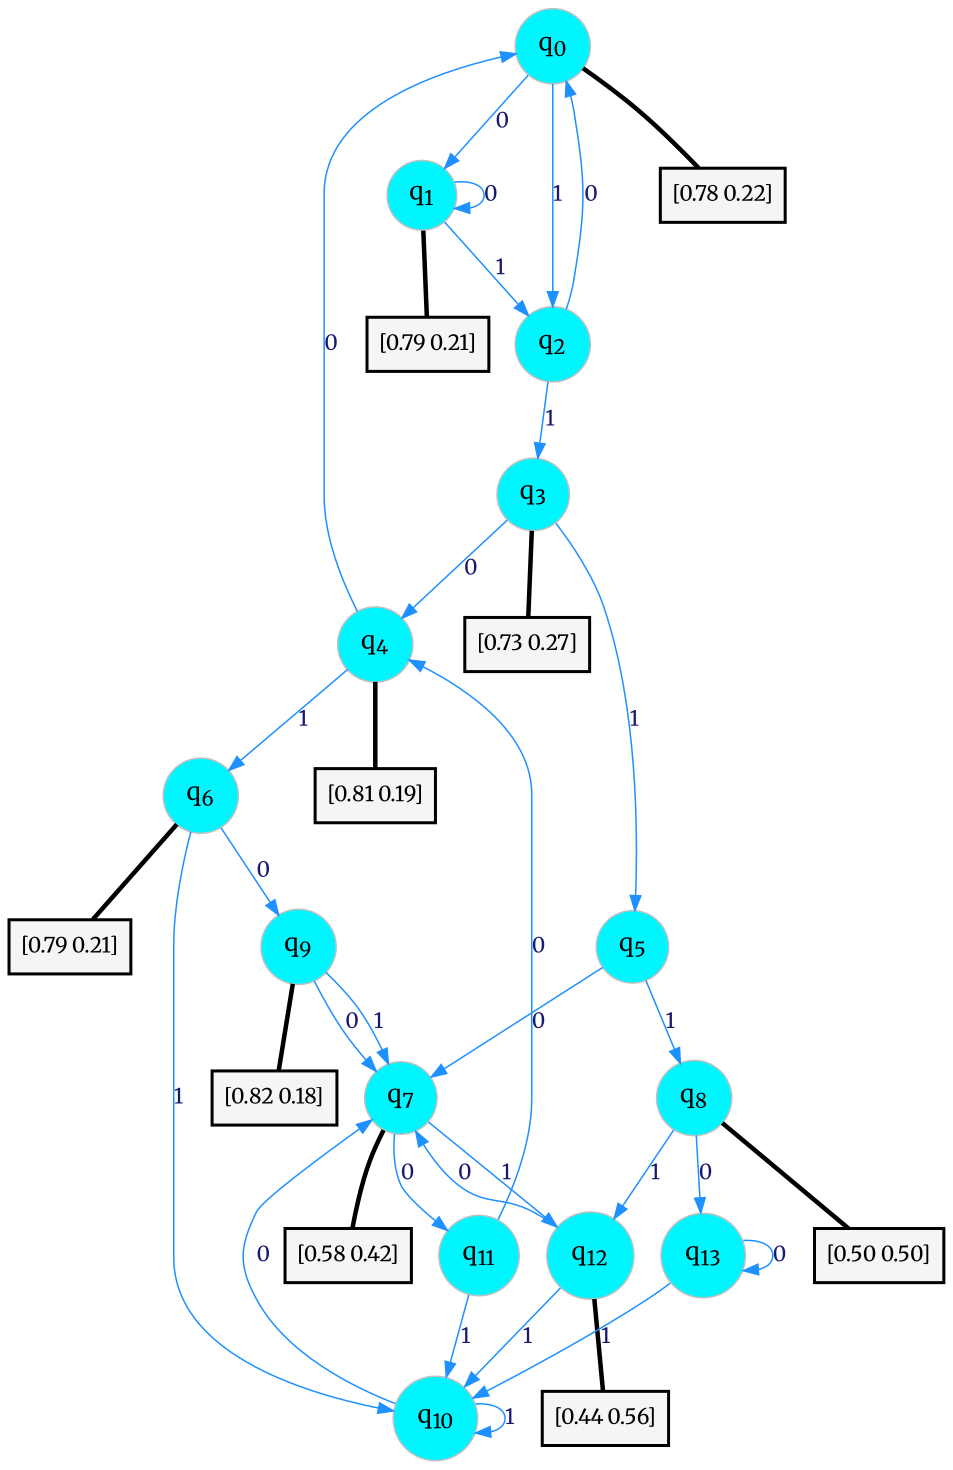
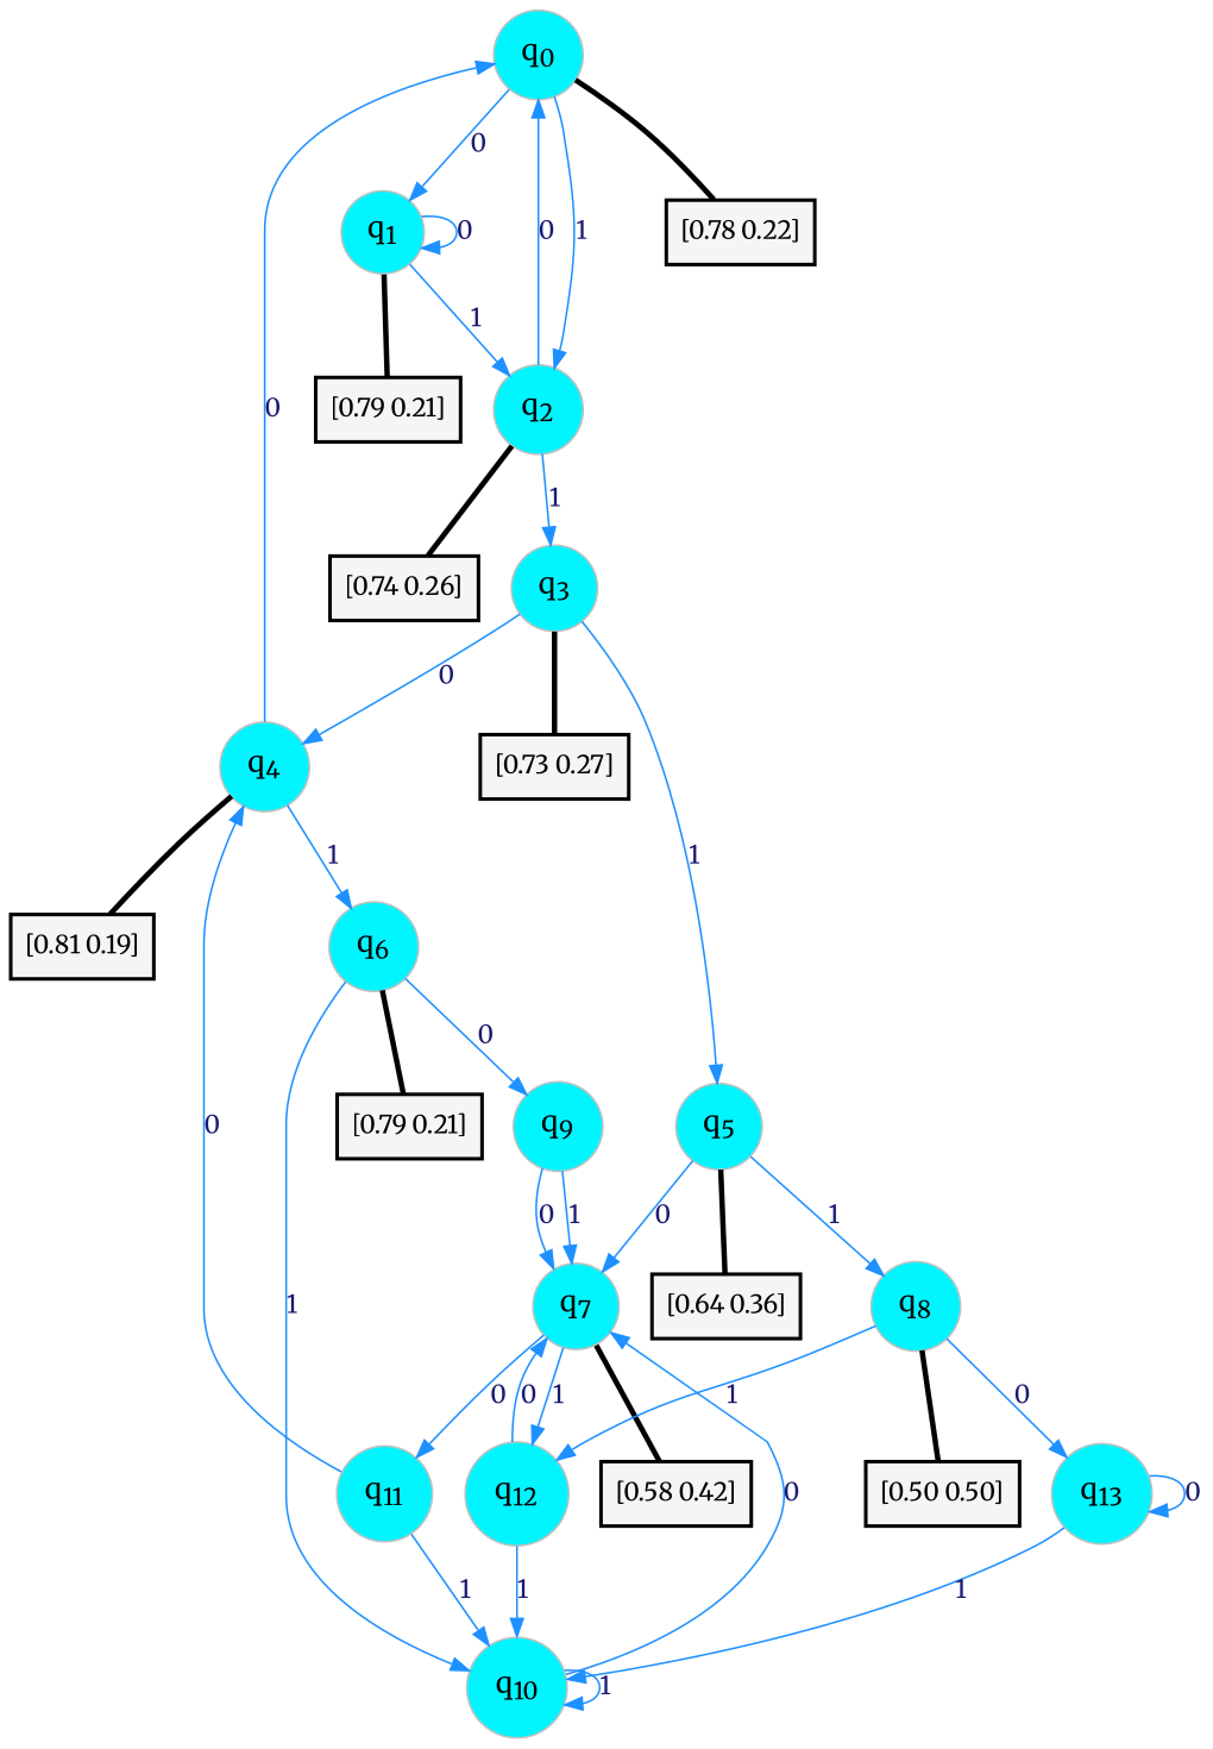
  digraph {
    fontname=Merriweather
    rankdir=TD
    node [color=gray fillcolor=turquoise1 fontcolor=black fontname=Merriweather fontsize=16 fontweight=bold shape=circle style=filled]
    edge [arrowsize=1 color=dodgerblue1 fontcolor=midnightblue fontname=Merriweather fontweight=bold penwidth=1 style=solid weight=20]
    n1 [label=<q<SUB>0</SUB>>]
    n2 [label=<q<SUB>1</SUB>>]
    n3 [label=<q<SUB>2</SUB>>]
    n4 [color=black fillcolor=whitesmoke fontsize=14 label="[0.78 0.22]" penwidth=2 shape=box]
    n5 [color=black fillcolor=whitesmoke fontsize=14 label="[0.79 0.21]" penwidth=2 shape=box]
    n6 [label=<q<SUB>3</SUB>>]
+   n7 [color=black fillcolor=whitesmoke fontsize=14 label="[0.74 0.26]" penwidth=2 shape=box]
    n8 [label=<q<SUB>4</SUB>>]
    n9 [label=<q<SUB>5</SUB>>]
    n10 [color=black fillcolor=whitesmoke fontsize=14 label="[0.73 0.27]" penwidth=2 shape=box]
    n11 [label=<q<SUB>6</SUB>>]
    n12 [color=black fillcolor=whitesmoke fontsize=14 label="[0.81 0.19]" penwidth=2 shape=box]
    n13 [label=<q<SUB>7</SUB>>]
    n14 [label=<q<SUB>8</SUB>>]
+   n15 [color=black fillcolor=whitesmoke fontsize=14 label="[0.64 0.36]" penwidth=2 shape=box]
    n16 [label=<q<SUB>9</SUB>>]
    n17 [label=<q<SUB>10</SUB>>]
    n18 [color=black fillcolor=whitesmoke fontsize=14 label="[0.79 0.21]" penwidth=2 shape=box]
    n19 [label=<q<SUB>11</SUB>>]
    n20 [label=<q<SUB>12</SUB>>]
    n21 [color=black fillcolor=whitesmoke fontsize=14 label="[0.58 0.42]" penwidth=2 shape=box]
    n22 [label=<q<SUB>13</SUB>>]
    n23 [color=black fillcolor=whitesmoke fontsize=14 label="[0.50 0.50]" penwidth=2 shape=box]
-   n24 [color=black fillcolor=whitesmoke fontsize=14 label="[0.82 0.18]" penwidth=2 shape=box]
-   n25 [color=black fillcolor=whitesmoke fontsize=14 label="[0.44 0.56]" penwidth=2 shape=box]
    n1 -> n2 [label=0]
    n1 -> n3 [label=1]
    n1 -> n4 [arrowhead=none color=black penwidth=3]
    n2 -> n2 [label=0]
    n2 -> n3 [label=1]
    n2 -> n5 [arrowhead=none color=black penwidth=3]
    n3 -> n1 [label=0]
    n3 -> n6 [label=1]
+   n3 -> n7 [arrowhead=none color=black penwidth=3]
    n6 -> n8 [label=0]
    n6 -> n9 [label=1]
    n6 -> n10 [arrowhead=none color=black penwidth=3]
    n8 -> n1 [label=0]
    n8 -> n11 [label=1]
    n8 -> n12 [arrowhead=none color=black penwidth=3]
    n9 -> n13 [label=0]
    n9 -> n14 [label=1]
+   n9 -> n15 [arrowhead=none color=black penwidth=3]
    n11 -> n16 [label=0]
    n11 -> n17 [label=1]
    n11 -> n18 [arrowhead=none color=black penwidth=3]
    n13 -> n19 [label=0]
    n13 -> n20 [label=1]
    n13 -> n21 [arrowhead=none color=black penwidth=3]
    n14 -> n20 [label=1]
    n14 -> n22 [label=0]
    n14 -> n23 [arrowhead=none color=black penwidth=3]
    n16 -> n13 [label=0]
    n16 -> n13 [label=1]
-   n16 -> n24 [arrowhead=none color=black penwidth=3]
    n17 -> n13 [label=0]
    n17 -> n17 [label=1]
    n19 -> n8 [label=0]
    n19 -> n17 [label=1]
    n20 -> n13 [label=0]
    n20 -> n17 [label=1]
-   n20 -> n25 [arrowhead=none color=black penwidth=3]
    n22 -> n17 [label=1]
    n22 -> n22 [label=0]
  }
